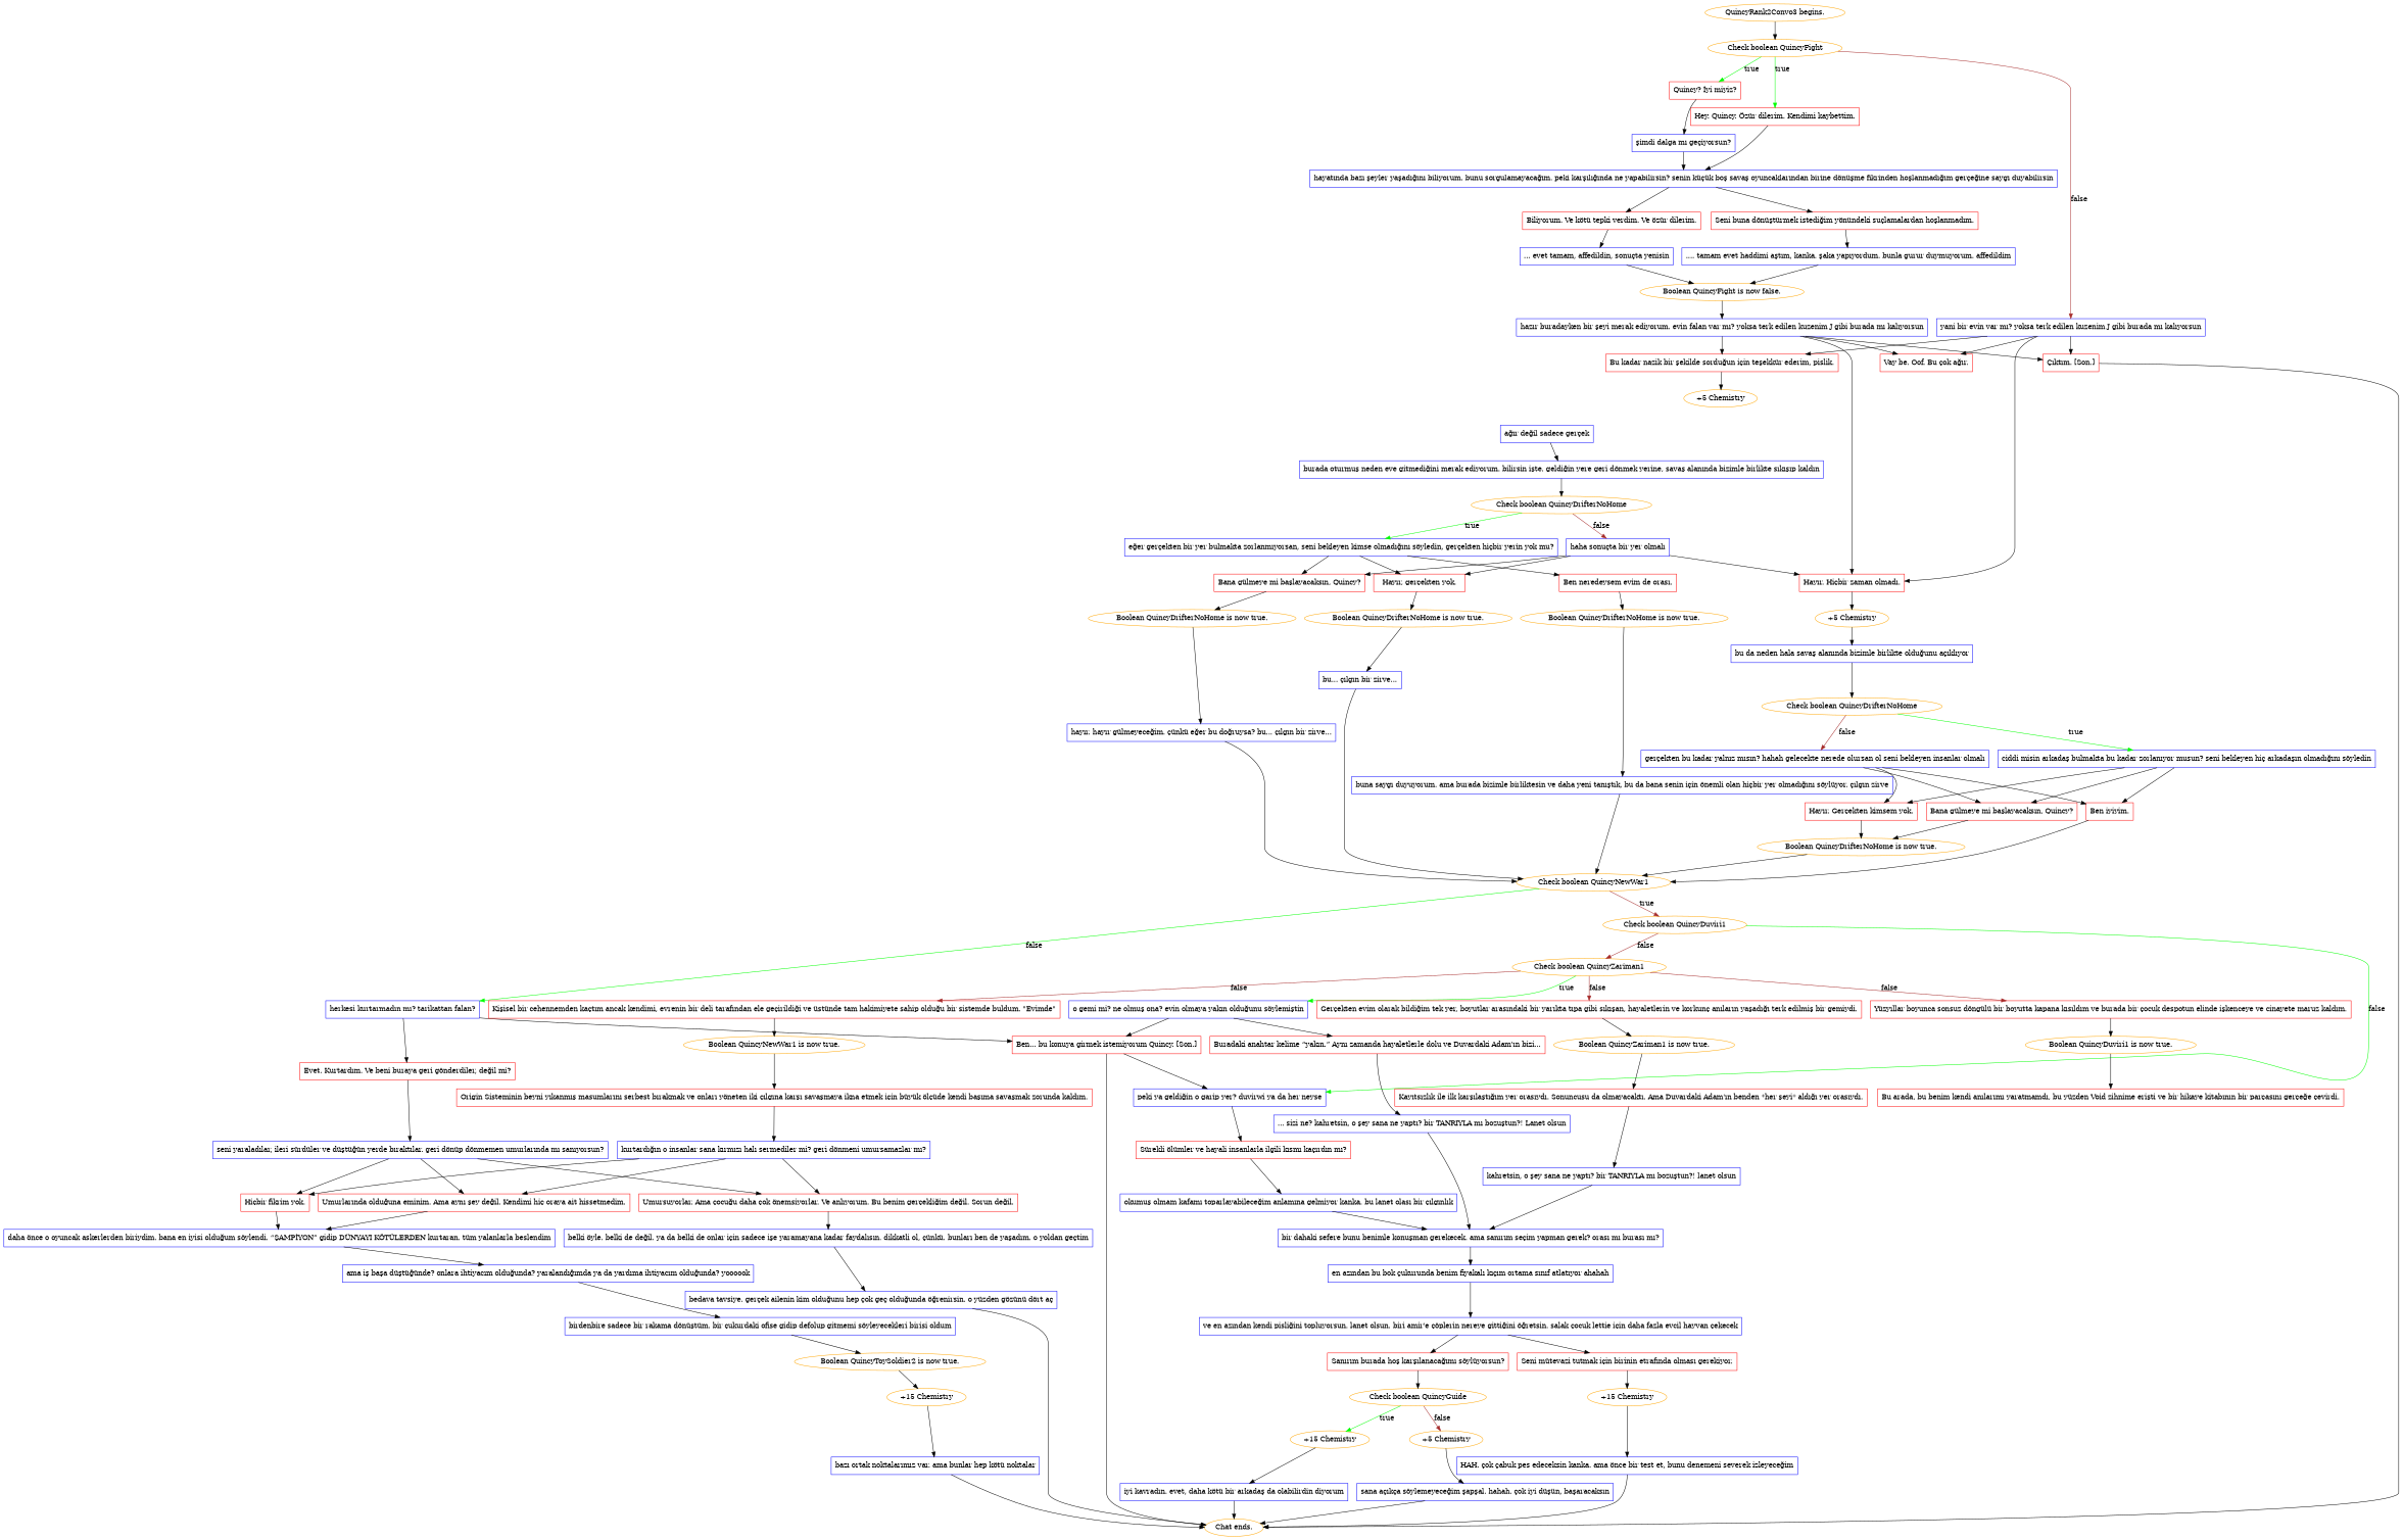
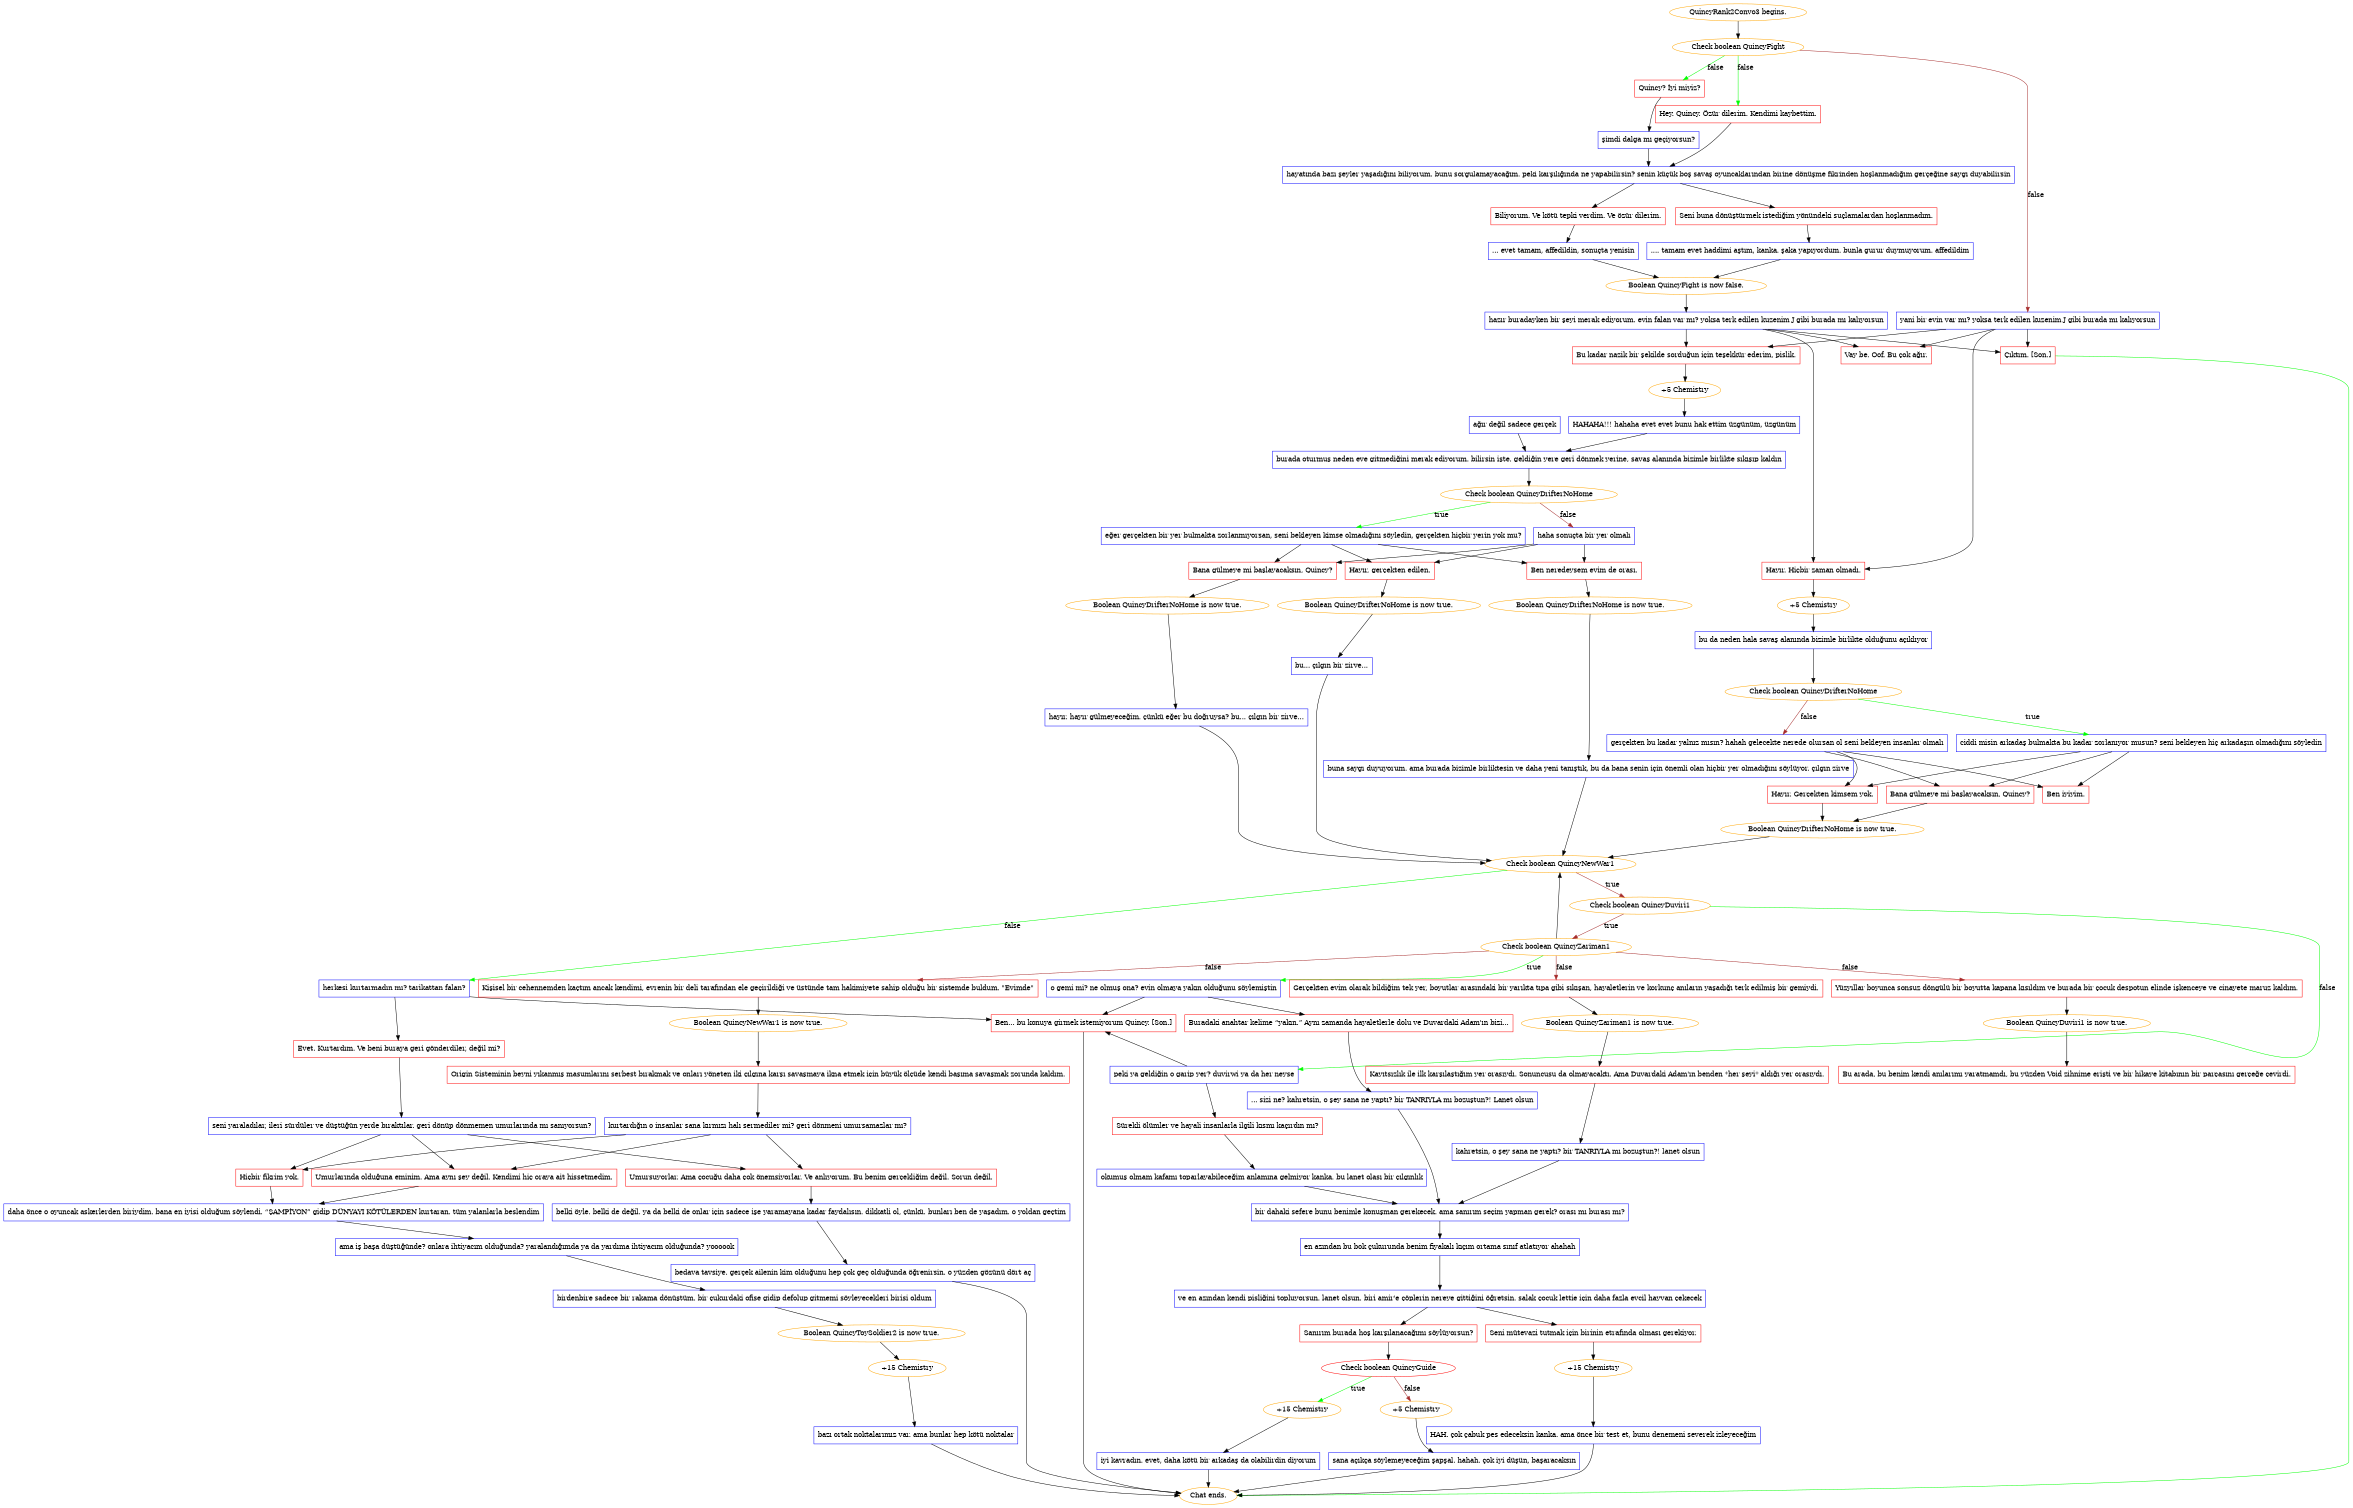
  digraph {
    node [color=blue shape=box]
    "QuincyRank2Convo3 begins." [color=orange shape=""]
    n2 [color=orange label="Check boolean QuincyFight" shape=""]
    n3 [color=red label="Quincy? İyi miyiz?"]
    n4 [color=red label="Hey. Quincy. Özür dilerim. Kendimi kaybettim."]
    n5 [label="yani bir evin var mı? yoksa terk edilen kuzenim J gibi burada mı kalıyorsun"]
    n6 [label="şimdi dalga mı geçiyorsun?"]
    n7 [label="hayatında bazı şeyler yaşadığını biliyorum. bunu sorgulamayacağım. peki karşılığında ne yapabilirsin? senin küçük boş savaş oyuncaklarından birine dönüşme fikrinden hoşlanmadığım gerçeğine saygı duyabilirsin"]
    n8 [color=red label="Hayır. Hiçbir zaman olmadı."]
    n9 [color=red label="Vay be. Oof. Bu çok ağır."]
    n10 [color=red label="Bu kadar nazik bir şekilde sorduğun için teşekkür ederim, pislik."]
    n11 [color=red label="Çıktım. [Son.]"]
    n12 [color=red label="Seni buna dönüştürmek istediğim yönündeki suçlamalardan hoşlanmadım."]
    n13 [color=red label="Biliyorum. Ve kötü tepki verdim. Ve özür dilerim."]
    n14 [color=orange label="+5 Chemistry" shape=""]
    n15 [color=orange label="+5 Chemistry" shape=""]
    "Chat ends." [color=orange shape=""]
    n17 [label=".... tamam evet haddimi aştım, kanka. şaka yapıyordum. bunla gurur duymuyorum. affedildim"]
    n18 [label="... evet tamam, affedildin, sonuçta yenisin"]
    n19 [label="bu da neden hala savaş alanında bizimle birlikte olduğunu açıklıyor"]
    n20 [label="ağır değil sadece gerçek"]
    n21 [label="burada oturmuş neden eve gitmediğini merak ediyorum. bilirsin işte. geldiğin yere geri dönmek yerine, savaş alanında bizimle birlikte sıkışıp kaldın"]
+   n22 [label="HAHAHA!!! hahaha evet evet bunu hak ettim üzgünüm, üzgünüm"]
    n23 [color=orange label="Boolean QuincyFight is now false." shape=""]
    n24 [color=orange label="Check boolean QuincyDrifterNoHome" shape=""]
    n25 [color=orange label="Check boolean QuincyDrifterNoHome" shape=""]
    n26 [label="hazır buradayken bir şeyi merak ediyorum. evin falan var mı? yoksa terk edilen kuzenim J gibi burada mı kalıyorsun"]
    n27 [label="ciddi misin arkadaş bulmakta bu kadar zorlanıyor musun? seni bekleyen hiç arkadaşın olmadığını söyledin"]
    n28 [label="gerçekten bu kadar yalnız mısın? hahah gelecekte nerede olursan ol seni bekleyen insanlar olmalı"]
    n29 [label="eğer gerçekten bir yer bulmakta zorlanmıyorsan, seni bekleyen kimse olmadığını söyledin, gerçekten hiçbir yerin yok mu?"]
    n30 [label="haha sonuçta bir yer olmalı"]
    n31 [color=red label="Hayır. Gerçekten kimsem yok."]
    n32 [color=red label="Bana gülmeye mi başlayacaksın, Quincy?"]
    n33 [color=red label="Ben iyiyim."]
-   n34 [color=red label="Hayır, gerçekten yok."]
+   n34 [color=red label="Hayır, gerçekten edilen."]
    n35 [color=red label="Bana gülmeye mi başlayacaksın, Quincy?"]
    n36 [color=red label="Ben neredeysem evim de orası."]
    n37 [color=orange label="Boolean QuincyDrifterNoHome is now true." shape=""]
    n38 [color=orange label="Check boolean QuincyNewWar1" shape=""]
    n39 [color=orange label="Boolean QuincyDrifterNoHome is now true." shape=""]
    n40 [color=orange label="Boolean QuincyDrifterNoHome is now true." shape=""]
    n41 [color=orange label="Boolean QuincyDrifterNoHome is now true." shape=""]
    n42 [label="herkesi kurtarmadın mı? tarikattan falan?"]
    n43 [color=orange label="Check boolean QuincyDuviri1" shape=""]
    n44 [label="bu... çılgın bir zirve..."]
    n45 [label="hayır. hayır gülmeyeceğim. çünkü eğer bu doğruysa? bu... çılgın bir zirve..."]
    n46 [label="buna saygı duyuyorum. ama burada bizimle birliktesin ve daha yeni tanıştık, bu da bana senin için önemli olan hiçbir yer olmadığını söylüyor. çılgın zirve"]
    n47 [color=red label="Evet. Kurtardım. Ve beni buraya geri gönderdiler, değil mi?"]
    n48 [color=red label="Ben... bu konuya girmek istemiyorum Quincy. [Son.]"]
    n49 [label="peki ya geldiğin o garip yer? duvirwi ya da her neyse"]
    n50 [color=orange label="Check boolean QuincyZariman1" shape=""]
    n51 [label="seni yaraladılar, ileri sürdüler ve düştüğün yerde bıraktılar. geri dönüp dönmemen umurlarında mı sanıyorsun?"]
    n52 [color=red label="Sürekli ölümler ve hayali insanlarla ilgili kısmı kaçırdın mı?"]
    n53 [label="o gemi mi? ne olmuş ona? evin olmaya yakın olduğunu söylemiştin"]
    n54 [color=red label="Kişisel bir cehennemden kaçtım ancak kendimi, evrenin bir deli tarafından ele geçirildiği ve üstünde tam hakimiyete sahip olduğu bir sistemde buldum. \"Evimde\""]
    n55 [color=red label="Gerçekten evim olarak bildiğim tek yer, boyutlar arasındaki bir yarıkta tıpa gibi sıkışan, hayaletlerin ve korkunç anıların yaşadığı terk edilmiş bir gemiydi."]
    n56 [color=red label="Yüzyıllar boyunca sonsuz döngülü bir boyutta kapana kısıldım ve burada bir çocuk despotun elinde işkenceye ve cinayete maruz kaldım."]
    n57 [color=red label="Hiçbir fikrim yok."]
    n58 [color=red label="Umurlarında olduğuna eminim. Ama aynı şey değil. Kendimi hiç oraya ait hissetmedim."]
    n59 [color=red label="Umursuyorlar. Ama çocuğu daha çok önemsiyorlar. Ve anlıyorum. Bu benim gerçekliğim değil. Sorun değil."]
    n60 [label="okumuş olmam kafamı toparlayabileceğim anlamına gelmiyor kanka. bu lanet olası bir çılgınlık"]
    n61 [color=red label="Buradaki anahtar kelime “yakın.” Aynı zamanda hayaletlerle dolu ve Duvardaki Adam'ın bizi..."]
    n62 [color=orange label="Boolean QuincyNewWar1 is now true." shape=""]
    n63 [color=orange label="Boolean QuincyZariman1 is now true." shape=""]
    n64 [color=orange label="Boolean QuincyDuviri1 is now true." shape=""]
    n65 [label="daha önce o oyuncak askerlerden biriydim. bana en iyisi olduğum söylendi. “ŞAMPİYON” gidip DÜNYAYI KÖTÜLERDEN kurtaran. tüm yalanlarla beslendim"]
    n66 [label="belki öyle. belki de değil. ya da belki de onlar için sadece işe yaramayana kadar faydalısın. dikkatli ol, çünkü. bunları ben de yaşadım. o yoldan geçtim"]
    n67 [label="bir dahaki sefere bunu benimle konuşman gerekecek. ama sanırım seçim yapman gerek? orası mı burası mı?"]
    n68 [label="... sizi ne? kahretsin, o şey sana ne yaptı? bir TANRIYLA mı bozuştun?! Lanet olsun"]
    n69 [color=red label="Origin Sisteminin beyni yıkanmış masumlarını serbest bırakmak ve onları yöneten iki çılgına karşı savaşmaya ikna etmek için büyük ölçüde kendi başıma savaşmak zorunda kaldım."]
    n70 [color=red label="Kayıtsızlık ile ilk karşılaştığım yer orasıydı. Sonuncusu da olmayacaktı. Ama Duvardaki Adam'ın benden *her şeyi* aldığı yer orasıydı."]
    n71 [color=red label="Bu arada, bu benim kendi anılarımı yaratmamdı, bu yüzden Void zihnime erişti ve bir hikaye kitabının bir parçasını gerçeğe çevirdi."]
    n72 [label="ama iş başa düştüğünde? onlara ihtiyacım olduğunda? yaralandığımda ya da yardıma ihtiyacım olduğunda? yoooook"]
    n73 [label="bedava tavsiye. gerçek ailenin kim olduğunu hep çok geç olduğunda öğrenirsin. o yüzden gözünü dört aç"]
    n74 [label="en azından bu bok çukurunda benim fiyakalı kıçım ortama sınıf atlatıyor ahahah"]
    n75 [label="kurtardığın o insanlar sana kırmızı halı sermediler mi? geri dönmeni umursamazlar mı?"]
    n76 [label="kahretsin, o şey sana ne yaptı? bir TANRIYLA mı bozuştun?! lanet olsun"]
    n77 [label="birdenbire sadece bir rakama dönüştüm. bir çukurdaki ofise gidip defolup gitmemi söyleyecekleri birisi oldum"]
    n78 [label="ve en azından kendi pisliğini topluyorsun. lanet olsun. biri amir'e çöplerin nereye gittiğini öğretsin. salak çocuk lettie için daha fazla evcil hayvan çekecek"]
    n79 [color=orange label="Boolean QuincyToySoldier2 is now true." shape=""]
    n80 [color=red label="Sanırım burada hoş karşılanacağımı söylüyorsun?"]
    n81 [color=red label="Seni mütevazi tutmak için birinin etrafında olması gerekiyor."]
    n82 [color=orange label="+15 Chemistry" shape=""]
-   n83 [color=orange label="Check boolean QuincyGuide" shape=""]
+   n83 [color=red label="Check boolean QuincyGuide" shape=""]
    n84 [color=orange label="+15 Chemistry" shape=""]
    n85 [label="bazı ortak noktalarımız var. ama bunlar hep kötü noktalar"]
    n86 [color=orange label="+15 Chemistry" shape=""]
    n87 [color=orange label="+5 Chemistry" shape=""]
    n88 [label="HAH. çok çabuk pes edeceksin kanka. ama önce bir test et, bunu denemeni severek izleyeceğim"]
    n89 [label="iyi kavradın. evet, daha kötü bir arkadaş da olabilirdin diyorum"]
    n90 [label="sana açıkça söylemeyeceğim şapşal. hahah. çok iyi düşün, başaracaksın"]
    "QuincyRank2Convo3 begins." -> n2
-   n2 -> n3 [color=green label=true]
-   n2 -> n4 [color=green label=true]
+   n2 -> n3 [color=green label=false]
+   n2 -> n4 [color=green label=false]
    n2 -> n5 [color=brown label=false]
    n3 -> n6
    n4 -> n7
    n5 -> n8
    n5 -> n9
    n5 -> n10
    n5 -> n11
    n6 -> n7
    n7 -> n12
    n7 -> n13
    n8 -> n14
    n10 -> n15
-   n11 -> "Chat ends."
+   n11 -> "Chat ends." [color=green]
    n12 -> n17
    n13 -> n18
    n14 -> n19
+   n15 -> n22
    n17 -> n23
    n18 -> n23
    n19 -> n24
    n20 -> n21
    n21 -> n25
+   n22 -> n21
    n23 -> n26
    n24 -> n27 [color=green label=true]
    n24 -> n28 [color=brown label=false]
    n25 -> n29 [color=green label=true]
    n25 -> n30 [color=brown label=false]
    n26 -> n8
    n26 -> n9
    n26 -> n10
    n26 -> n11
    n27 -> n31
    n27 -> n32
    n27 -> n33
    n28 -> n31
    n28 -> n32
    n28 -> n33
    n29 -> n34
    n29 -> n35
    n29 -> n36
    n30 -> n34
    n30 -> n35
-   n30 -> n8
+   n30 -> n36
    n31 -> n37
    n32 -> n37
-   n33 -> n38
+   n50 -> n38
    n34 -> n39
    n35 -> n40
    n36 -> n41
    n37 -> n38
    n38 -> n42 [color=green label=false]
    n38 -> n43 [color=brown label=true]
    n39 -> n44
    n40 -> n45
    n41 -> n46
    n42 -> n47
    n42 -> n48
    n43 -> n49 [color=green label=false]
-   n43 -> n50 [color=brown label=false]
+   n43 -> n50 [color=brown label=true]
    n44 -> n38
    n45 -> n38
    n46 -> n38
    n47 -> n51
    n48 -> "Chat ends."
-   n48 -> n49
+   n49 -> n48
    n49 -> n52
    n50 -> n53 [color=green label=true]
    n50 -> n54 [color=brown label=false]
    n50 -> n55 [color=brown label=false]
    n50 -> n56 [color=brown label=false]
    n51 -> n57
    n51 -> n58
    n51 -> n59
    n52 -> n60
    n53 -> n48
    n53 -> n61
    n54 -> n62
    n55 -> n63
    n56 -> n64
    n57 -> n65
    n58 -> n65
    n59 -> n66
    n60 -> n67
    n61 -> n68
    n62 -> n69
    n63 -> n70
    n64 -> n71
    n65 -> n72
    n66 -> n73
    n67 -> n74
    n68 -> n67
    n69 -> n75
    n70 -> n76
    n72 -> n77
    n73 -> "Chat ends."
    n74 -> n78
    n75 -> n57
    n75 -> n58
    n75 -> n59
    n76 -> n67
    n77 -> n79
    n78 -> n80
    n78 -> n81
    n79 -> n82
    n80 -> n83
    n81 -> n84
    n82 -> n85
    n83 -> n86 [color=green label=true]
    n83 -> n87 [color=brown label=false]
    n84 -> n88
    n85 -> "Chat ends."
    n86 -> n89
    n87 -> n90
    n88 -> "Chat ends."
    n89 -> "Chat ends."
    n90 -> "Chat ends."
  }
